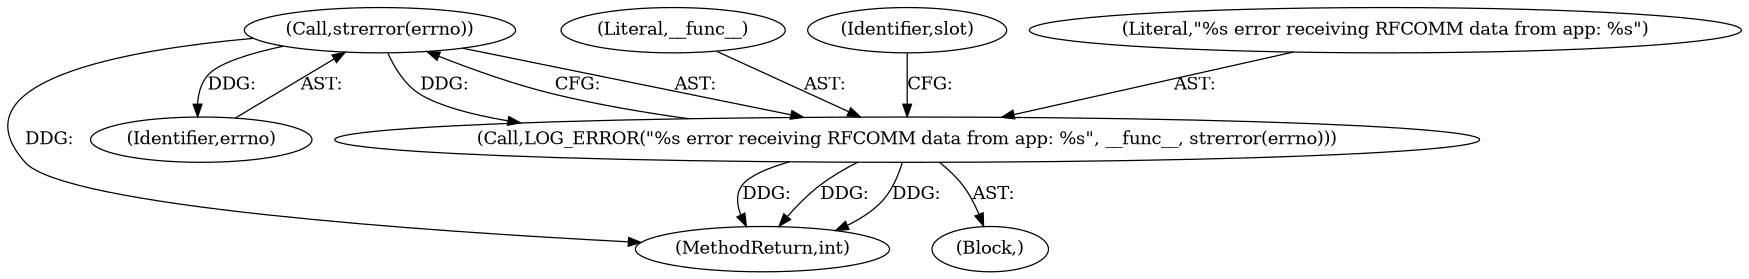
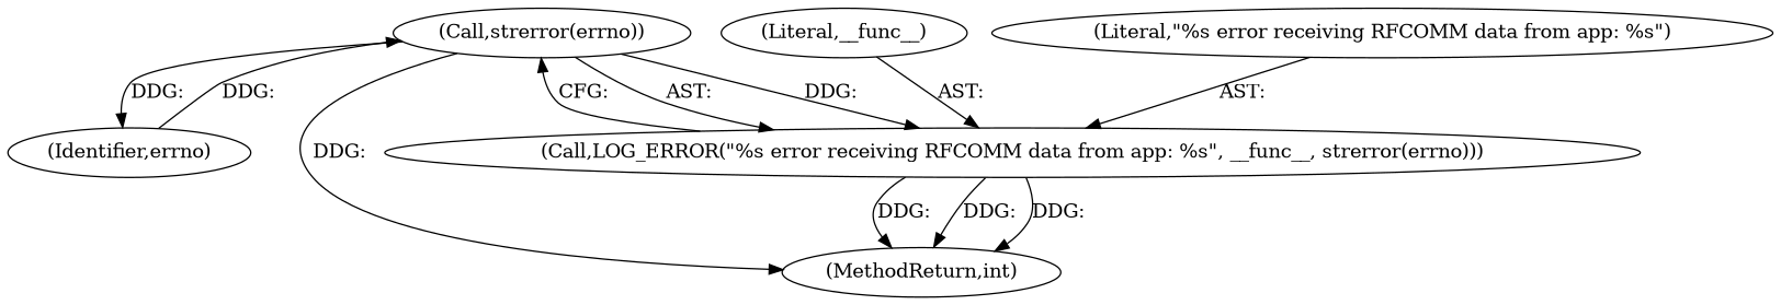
  digraph {
    n1 [label="(Call,strerror(errno))"]
    n2 [label="(Call,LOG_ERROR(\"%s error receiving RFCOMM data from app: %s\", __func__, strerror(errno)))"]
    n3 [label="(Identifier,errno)"]
    n4 [label="(MethodReturn,int)"]
-   n5 [label="(Block,)"]
    n6 [label="(Literal,__func__)"]
-   n7 [label="(Identifier,slot)"]
    n8 [label="(Literal,\"%s error receiving RFCOMM data from app: %s\")"]
    n1 -> n2 [label="AST: "]
    n1 -> n2 [label="DDG: "]
    n1 -> n3 [label="DDG: "]
    n1 -> n4 [label="DDG: "]
    n2 -> n1 [label="CFG: "]
    n2 -> n4 [label="DDG: "]
    n2 -> n4 [label="DDG: "]
    n2 -> n4 [label="DDG: "]
-   n2 -> n5 [label="AST: "]
-   n3 -> n1 [label="AST: "]
+   n3 -> n1 [label="DDG: "]
    n6 -> n2 [label="AST: "]
-   n7 -> n2 [label="CFG: "]
    n8 -> n2 [label="AST: "]
  }
